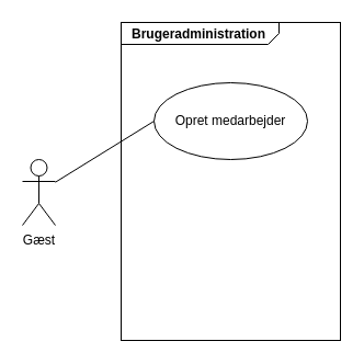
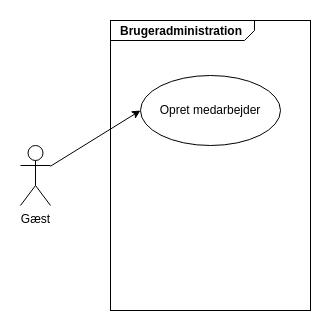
  <mxCell id="0" />
  <mxCell id="1" parent="0" />
  <mxCell id="2" value="Gæst" style="shape=umlActor;verticalLabelPosition=bottom;verticalAlign=top;html=1;outlineConnect=0;" parent="1" vertex="1"><mxGeometry x="20" y="145" width="30" height="60" as="geometry" /></mxCell>
  <mxCell id="3" value="&lt;p style=&quot;margin:0px;margin-top:4px;margin-left:10px;text-align:left;&quot;&gt;&lt;b&gt;Brugeradministration&lt;/b&gt;&lt;/p&gt;" style="html=1;shape=mxgraph.sysml.package;html=1;overflow=fill;whiteSpace=wrap;labelX=144;" parent="1" vertex="1"><mxGeometry x="110" y="20" width="200" height="290" as="geometry" /></mxCell>
  <mxCell id="4" value="Opret medarbejder" style="ellipse;whiteSpace=wrap;html=1;" parent="1" vertex="1"><mxGeometry x="140" y="75" width="140" height="70" as="geometry" /></mxCell>
- <mxCell id="5" value="" style="endArrow=none;html=1;entryX=0;entryY=0.5;entryDx=0;entryDy=0;" parent="1" source="2" target="4" edge="1"><mxGeometry width="50" height="50" relative="1" as="geometry"><mxPoint x="-10" y="10" as="sourcePoint" /><mxPoint x="40" y="-40" as="targetPoint" /></mxGeometry></mxCell>
+ <mxCell id="5" value="" style="endArrow=classic;html=1;entryX=0;entryY=0.5;entryDx=0;entryDy=0;" parent="1" source="2" target="4" edge="1"><mxGeometry width="50" height="50" relative="1" as="geometry"><mxPoint x="-10" y="10" as="sourcePoint" /><mxPoint x="40" y="-40" as="targetPoint" /></mxGeometry></mxCell>
